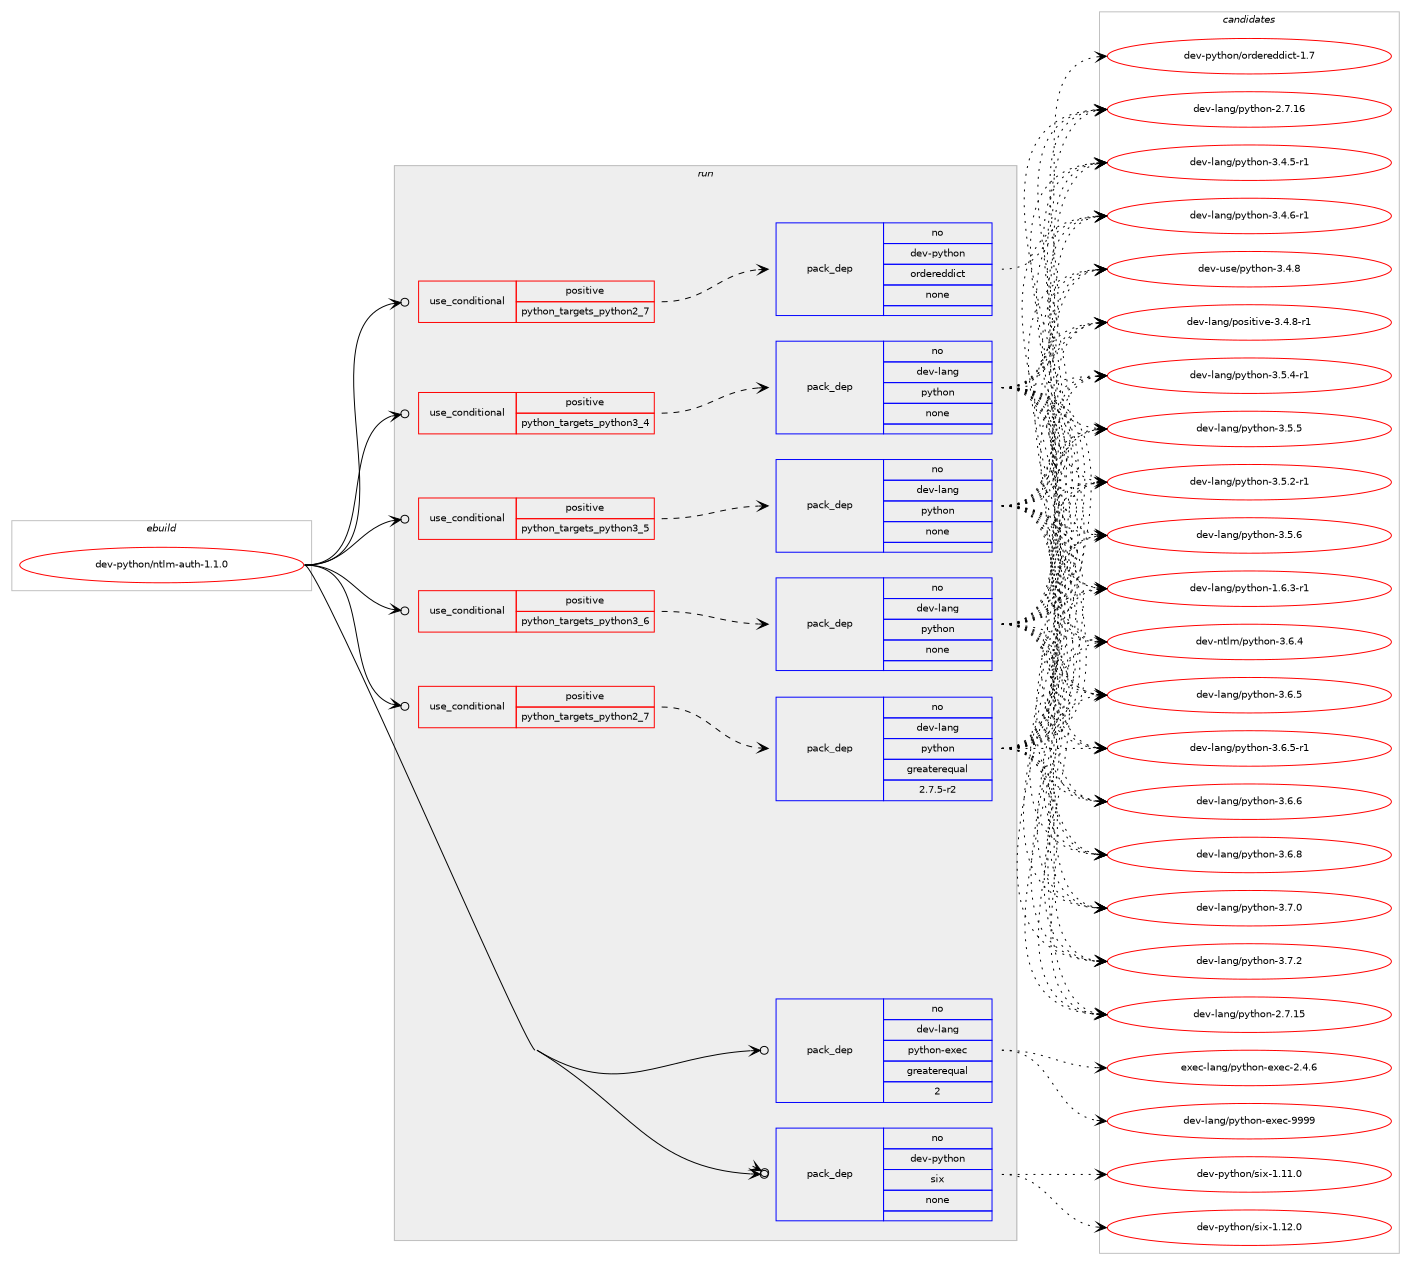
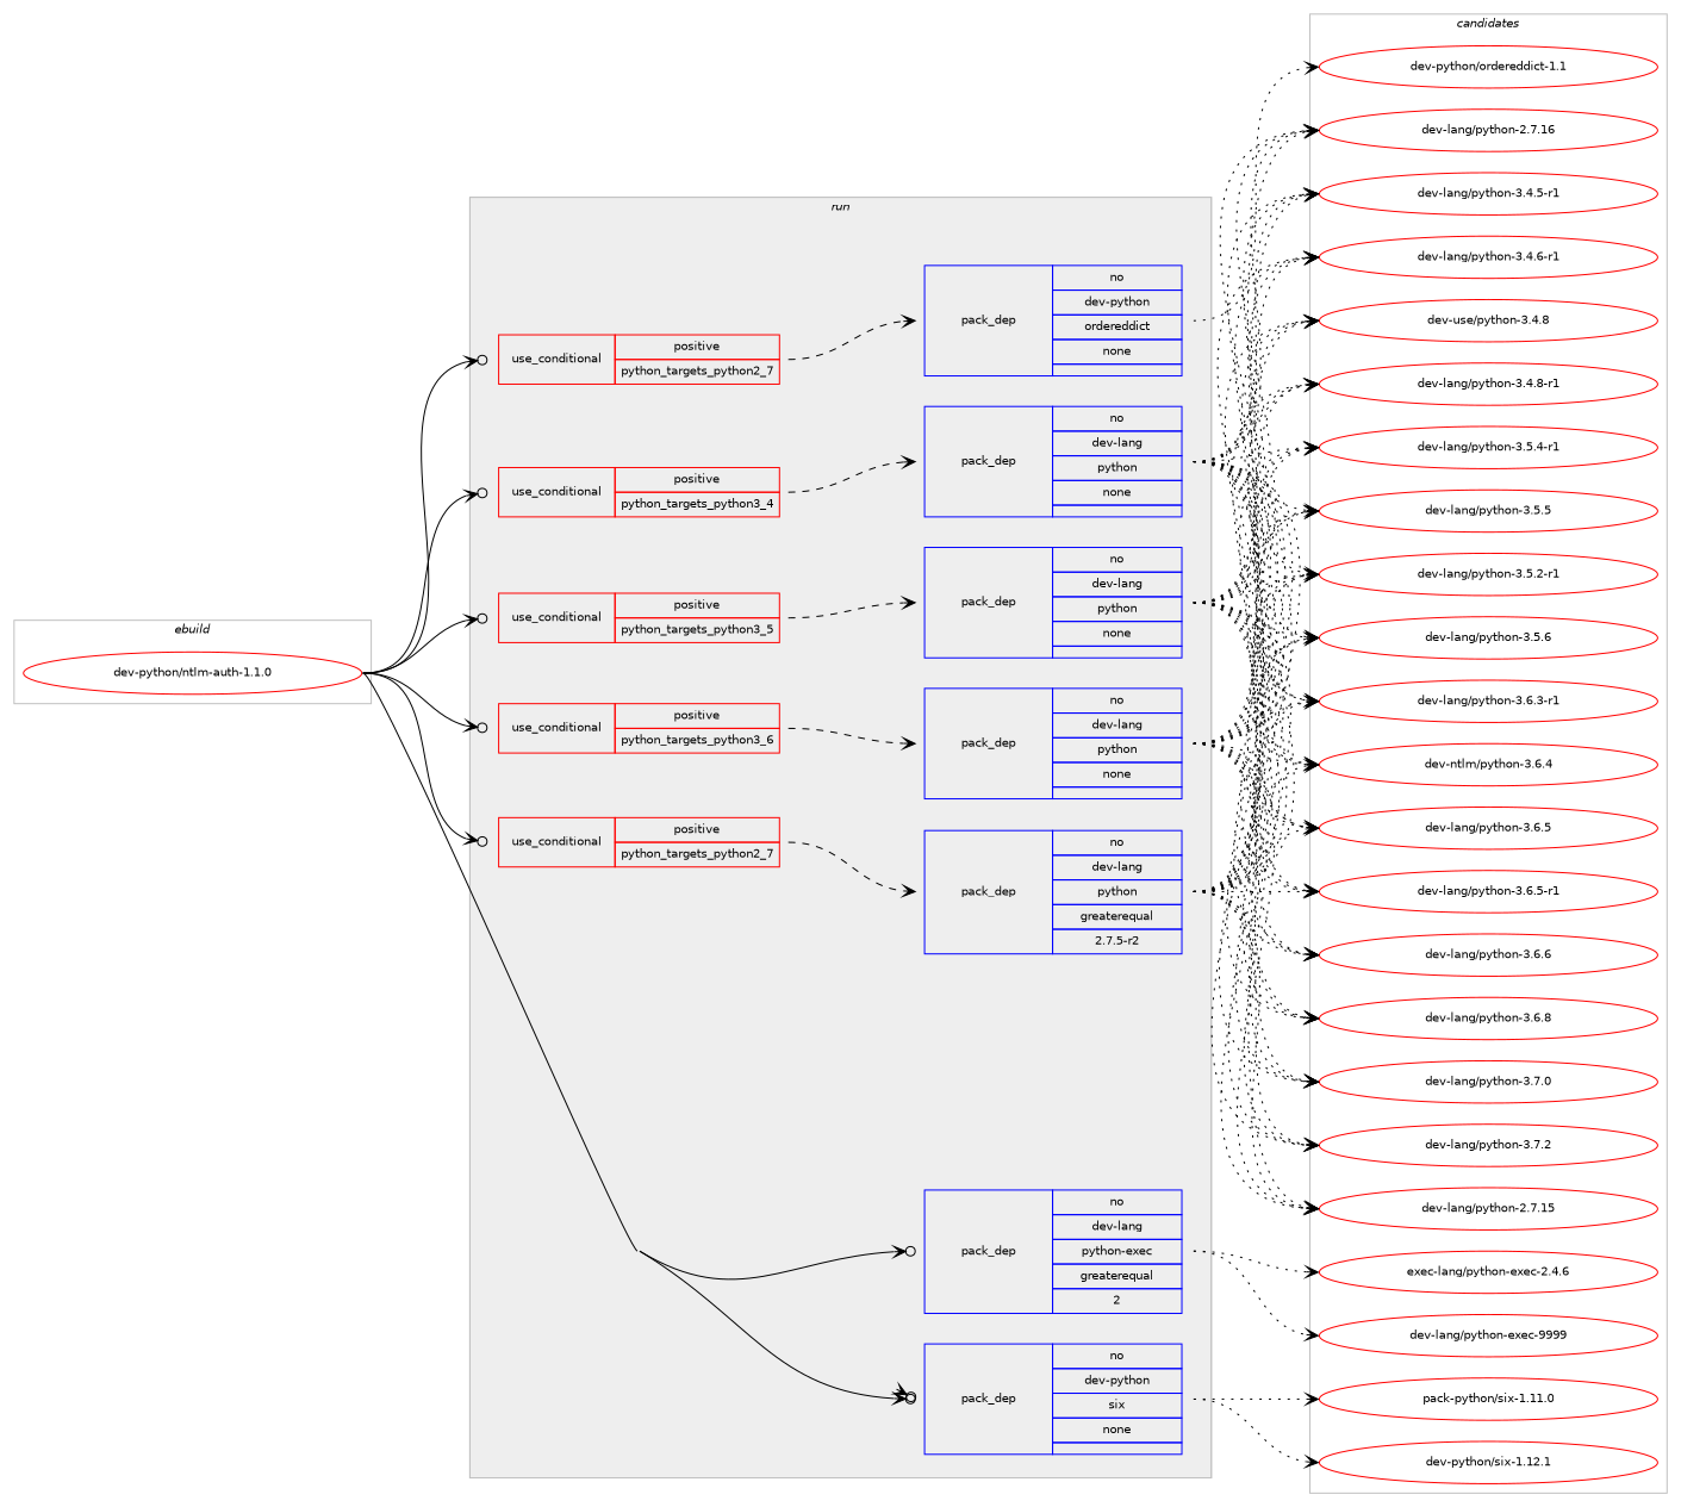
  digraph {
    compound=true
    concentrate=true
    fontname="DejaVu Sans"
    fontsize=10
    newrank=true
    rankdir=LR
    ranksep=1.5
    node [color=red fontname="DejaVu Sans" fontsize=10]
    edge [arrowhead=vee fontname="DejaVu Sans" headport=w style=dotted tailport=e weight=100]
    n1 [label="dev-python/ntlm-auth-1.1.0" width=4]
    n2 [color=blue label=<<TABLE BORDER="0" CELLBORDER="1" CELLSPACING="0" CELLPADDING="4" WIDTH="220"><TR><TD ROWSPAN="6" CELLPADDING="30">pack_dep</TD></TR><TR><TD WIDTH="110">no</TD></TR><TR><TD>dev-lang</TD></TR><TR><TD>python</TD></TR><TR><TD>greaterequal</TD></TR><TR><TD>2.7.5-r2</TD></TR></TABLE>> shape=none]
    n3 [label=<<TABLE BORDER="0" CELLBORDER="1" CELLSPACING="0" CELLPADDING="4"><TR><TD ROWSPAN="3" CELLPADDING="10">use_conditional</TD></TR><TR><TD>positive</TD></TR><TR><TD>python_targets_python2_7</TD></TR></TABLE>> shape=none]
    n4 [color=blue label=<<TABLE BORDER="0" CELLBORDER="1" CELLSPACING="0" CELLPADDING="4" WIDTH="220"><TR><TD ROWSPAN="6" CELLPADDING="30">pack_dep</TD></TR><TR><TD WIDTH="110">no</TD></TR><TR><TD>dev-python</TD></TR><TR><TD>ordereddict</TD></TR><TR><TD>none</TD></TR><TR><TD></TD></TR></TABLE>> shape=none]
    n5 [label=<<TABLE BORDER="0" CELLBORDER="1" CELLSPACING="0" CELLPADDING="4"><TR><TD ROWSPAN="3" CELLPADDING="10">use_conditional</TD></TR><TR><TD>positive</TD></TR><TR><TD>python_targets_python2_7</TD></TR></TABLE>> shape=none]
    n6 [color=blue label=<<TABLE BORDER="0" CELLBORDER="1" CELLSPACING="0" CELLPADDING="4" WIDTH="220"><TR><TD ROWSPAN="6" CELLPADDING="30">pack_dep</TD></TR><TR><TD WIDTH="110">no</TD></TR><TR><TD>dev-python</TD></TR><TR><TD>six</TD></TR><TR><TD>none</TD></TR><TR><TD></TD></TR></TABLE>> shape=none]
    n7 [color=blue label=<<TABLE BORDER="0" CELLBORDER="1" CELLSPACING="0" CELLPADDING="4" WIDTH="220"><TR><TD ROWSPAN="6" CELLPADDING="30">pack_dep</TD></TR><TR><TD WIDTH="110">no</TD></TR><TR><TD>dev-lang</TD></TR><TR><TD>python</TD></TR><TR><TD>none</TD></TR><TR><TD></TD></TR></TABLE>> shape=none]
    n8 [label=<<TABLE BORDER="0" CELLBORDER="1" CELLSPACING="0" CELLPADDING="4"><TR><TD ROWSPAN="3" CELLPADDING="10">use_conditional</TD></TR><TR><TD>positive</TD></TR><TR><TD>python_targets_python3_4</TD></TR></TABLE>> shape=none]
    n9 [color=blue label=<<TABLE BORDER="0" CELLBORDER="1" CELLSPACING="0" CELLPADDING="4" WIDTH="220"><TR><TD ROWSPAN="6" CELLPADDING="30">pack_dep</TD></TR><TR><TD WIDTH="110">no</TD></TR><TR><TD>dev-lang</TD></TR><TR><TD>python</TD></TR><TR><TD>none</TD></TR><TR><TD></TD></TR></TABLE>> shape=none]
    n10 [label=<<TABLE BORDER="0" CELLBORDER="1" CELLSPACING="0" CELLPADDING="4"><TR><TD ROWSPAN="3" CELLPADDING="10">use_conditional</TD></TR><TR><TD>positive</TD></TR><TR><TD>python_targets_python3_5</TD></TR></TABLE>> shape=none]
    n11 [color=blue label=<<TABLE BORDER="0" CELLBORDER="1" CELLSPACING="0" CELLPADDING="4" WIDTH="220"><TR><TD ROWSPAN="6" CELLPADDING="30">pack_dep</TD></TR><TR><TD WIDTH="110">no</TD></TR><TR><TD>dev-lang</TD></TR><TR><TD>python</TD></TR><TR><TD>none</TD></TR><TR><TD></TD></TR></TABLE>> shape=none]
    n12 [label=<<TABLE BORDER="0" CELLBORDER="1" CELLSPACING="0" CELLPADDING="4"><TR><TD ROWSPAN="3" CELLPADDING="10">use_conditional</TD></TR><TR><TD>positive</TD></TR><TR><TD>python_targets_python3_6</TD></TR></TABLE>> shape=none]
    n13 [color=blue label=<<TABLE BORDER="0" CELLBORDER="1" CELLSPACING="0" CELLPADDING="4" WIDTH="220"><TR><TD ROWSPAN="6" CELLPADDING="30">pack_dep</TD></TR><TR><TD WIDTH="110">no</TD></TR><TR><TD>dev-lang</TD></TR><TR><TD>python-exec</TD></TR><TR><TD>greaterequal</TD></TR><TR><TD>2</TD></TR></TABLE>> shape=none]
    n14 [label="dev-lang/python-2.7.15" width=4]
    n15 [label="dev-lang/python-2.7.16" width=4]
    n16 [label="dev-lang/python-3.4.5-r1" width=4]
    n17 [label="dev-lang/python-3.4.6-r1" width=4]
    n18 [label="dev-use/python-3.4.8" width=4]
-   n19 [label="dev-lang/positive-3.4.8-r1" width=4]
+   n19 [label="dev-lang/python-3.4.8-r1" width=4]
    n20 [label="dev-lang/python-3.5.4-r1" width=4]
    n21 [label="dev-lang/python-3.5.5" width=4]
    n22 [label="dev-lang/python-3.5.2-r1" width=4]
    n23 [label="dev-lang/python-3.5.6" width=4]
-   n24 [label="dev-lang/python-1.6.3-r1" width=4]
+   n24 [label="dev-lang/python-3.6.3-r1" width=4]
    n25 [label="dev-ntlm/python-3.6.4" width=4]
    n26 [label="dev-lang/python-3.6.5" width=4]
    n27 [label="dev-lang/python-3.6.5-r1" width=4]
    n28 [label="dev-lang/python-3.6.6" width=4]
    n29 [label="dev-lang/python-3.6.8" width=4]
    n30 [label="dev-lang/python-3.7.0" width=4]
    n31 [label="dev-lang/python-3.7.2" width=4]
-   n32 [label="dev-python/ordereddict-1.7" width=4]
+   n32 [label="dev-python/ordereddict-1.1" width=4]
    n33 [label="exec-lang/python-exec-2.4.6" width=4]
    n34 [label="dev-lang/python-exec-9999" width=4]
-   n35 [label="dev-python/six-1.11.0" width=4]
-   n36 [label="dev-python/six-1.12.0" width=4]
+   n35 [label="pack-python/six-1.11.0" width=4]
+   n36 [label="dev-python/six-1.12.1" width=4]
    subgraph cluster_1 {
      color=gray
      label=<<i>ebuild</i>>
      rank=same
      n1
    }
    subgraph cluster_2 {
      color=gray
      label=<<i>dependencies</i>>
      subgraph cluster_3 {
        color=gray
        fillcolor="#eeeeee"
        label=<<i>compile</i>>
        style=filled
      }
      subgraph cluster_4 {
        color=gray
        fillcolor="#eeeeee"
        label=<<i>compile and run</i>>
        style=filled
        subgraph sub_5 {
          color=gray
          fillcolor="#eeeeee"
          label=<<i>compile and run</i>>
          style=filled
          n3
          subgraph sub_6 {
            color=gray
            fillcolor="#eeeeee"
            label=<<i>compile and run</i>>
            style=filled
            n2
          }
        }
        subgraph sub_7 {
          color=gray
          fillcolor="#eeeeee"
          label=<<i>compile and run</i>>
          style=filled
          n5
          subgraph sub_8 {
            color=gray
            fillcolor="#eeeeee"
            label=<<i>compile and run</i>>
            style=filled
            n4
          }
        }
        subgraph sub_9 {
          color=gray
          fillcolor="#eeeeee"
          label=<<i>compile and run</i>>
          style=filled
          n6
        }
        subgraph sub_10 {
          color=gray
          fillcolor="#eeeeee"
          label=<<i>compile and run</i>>
          style=filled
          n8
          subgraph sub_11 {
            color=gray
            fillcolor="#eeeeee"
            label=<<i>compile and run</i>>
            style=filled
            n7
          }
        }
        subgraph sub_12 {
          color=gray
          fillcolor="#eeeeee"
          label=<<i>compile and run</i>>
          style=filled
          n10
          subgraph sub_13 {
            color=gray
            fillcolor="#eeeeee"
            label=<<i>compile and run</i>>
            style=filled
            n9
          }
        }
        subgraph sub_14 {
          color=gray
          fillcolor="#eeeeee"
          label=<<i>compile and run</i>>
          style=filled
          n12
          subgraph sub_15 {
            color=gray
            fillcolor="#eeeeee"
            label=<<i>compile and run</i>>
            style=filled
            n11
          }
        }
        subgraph sub_16 {
          color=gray
          fillcolor="#eeeeee"
          label=<<i>compile and run</i>>
          style=filled
          n13
        }
      }
      subgraph cluster_17 {
        color=gray
        fillcolor="#eeeeee"
        label=<<i>run</i>>
        style=filled
      }
    }
    subgraph cluster_18 {
      color=gray
      label=<<i>candidates</i>>
      rank=same
      subgraph sub_19 {
        color=black
        label=<<i>candidates</i>>
        nodesep=1
        rank=same
        n14
        n15
        n16
        n17
        n18
        n19
        n20
        n21
        n22
        n23
        n24
        n25
        n26
        n27
        n28
        n29
        n30
        n31
      }
      subgraph sub_20 {
        color=black
        label=<<i>candidates</i>>
        nodesep=1
        rank=same
        n32
      }
      subgraph sub_21 {
        color=black
        label=<<i>candidates</i>>
        nodesep=1
        rank=same
        n14
        n15
        n16
        n17
        n18
        n19
        n20
        n21
        n22
        n23
        n24
        n25
        n26
        n27
        n28
        n29
        n30
        n31
      }
      subgraph sub_22 {
        color=black
        label=<<i>candidates</i>>
        nodesep=1
        rank=same
        n14
        n15
        n16
        n17
        n18
        n19
        n20
        n21
        n22
        n23
        n24
        n25
        n26
        n27
        n28
        n29
        n30
        n31
      }
      subgraph sub_23 {
        color=black
        label=<<i>candidates</i>>
        nodesep=1
        rank=same
        n14
        n15
        n16
        n17
        n18
        n19
        n20
        n21
        n22
        n23
        n24
        n25
        n26
        n27
        n28
        n29
        n30
        n31
      }
      subgraph sub_24 {
        color=black
        label=<<i>candidates</i>>
        nodesep=1
        rank=same
        n33
        n34
      }
      subgraph sub_25 {
        color=black
        label=<<i>candidates</i>>
        nodesep=1
        rank=same
        n35
        n36
      }
    }
    n1 -> n3 [arrowhead=odotvee style=solid weight=20]
    n1 -> n5 [arrowhead=odotvee style=solid weight=20]
    n1 -> n6 [arrowhead=odotvee style=solid weight=20]
    n1 -> n8 [arrowhead=odotvee style=solid weight=20]
    n1 -> n10 [arrowhead=odotvee style=solid weight=20]
    n1 -> n12 [arrowhead=odotvee style=solid weight=20]
    n1 -> n13 [arrowhead=odotvee style=solid weight=20]
    n2 -> n14
    n2 -> n15
    n2 -> n16
    n2 -> n17
    n2 -> n18
    n2 -> n19
    n2 -> n20
    n2 -> n21
    n2 -> n22
    n2 -> n23
    n2 -> n24
    n2 -> n25
    n2 -> n26
    n2 -> n27
    n2 -> n28
    n2 -> n29
    n2 -> n30
    n2 -> n31
    n3 -> n2 [style=dashed weight=20]
    n4 -> n32
    n5 -> n4 [style=dashed weight=20]
    n6 -> n35
    n6 -> n36
    n7 -> n14
    n7 -> n15
    n7 -> n16
    n7 -> n17
    n7 -> n18
    n7 -> n19
    n7 -> n20
    n7 -> n21
    n7 -> n22
    n7 -> n23
    n7 -> n24
    n7 -> n25
    n7 -> n26
    n7 -> n27
    n7 -> n28
    n7 -> n29
    n7 -> n30
    n7 -> n31
    n8 -> n7 [style=dashed weight=20]
    n9 -> n14
    n9 -> n15
    n9 -> n16
    n9 -> n17
    n9 -> n18
    n9 -> n19
    n9 -> n20
    n9 -> n21
    n9 -> n22
    n9 -> n23
    n9 -> n24
    n9 -> n25
    n9 -> n26
    n9 -> n27
    n9 -> n28
    n9 -> n29
    n9 -> n30
    n9 -> n31
    n10 -> n9 [style=dashed weight=20]
    n11 -> n14
    n11 -> n15
    n11 -> n16
    n11 -> n17
    n11 -> n18
    n11 -> n19
    n11 -> n20
    n11 -> n21
    n11 -> n22
    n11 -> n23
    n11 -> n24
    n11 -> n25
    n11 -> n26
    n11 -> n27
    n11 -> n28
    n11 -> n29
    n11 -> n30
    n11 -> n31
    n12 -> n11 [style=dashed weight=20]
    n13 -> n33
    n13 -> n34
  }
